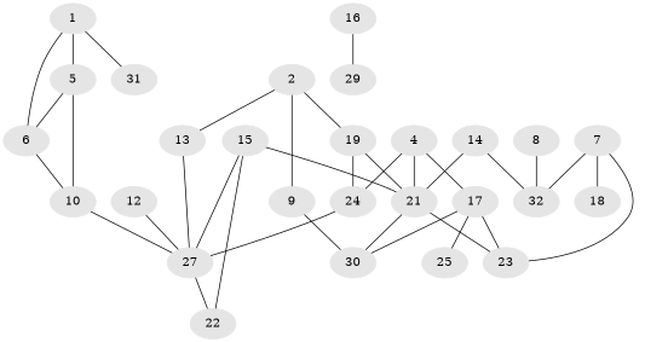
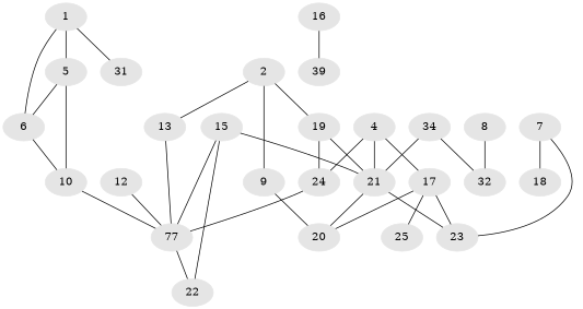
  graph {
    node [color=gray90 style=filled]
    edge [weight=1.0]
    1
    5
    6
    31
    10
    2
    9
    13
    19
-   30
-   27
+   30 [label=20]
+   27 [label=77]
    21
    24
    4
    17
    23
    25
    7
    18
    32
    8
    22
    12
-   14
+   14 [label=34]
    15
    16
-   29
+   29 [label=39]
    1 -- 5
    1 -- 6
    1 -- 31
    5 -- 6
    5 -- 10 [weight=2.0]
    6 -- 10
    10 -- 27
    2 -- 9
    2 -- 13
    2 -- 19
    9 -- 30 [weight=2.0]
    13 -- 27
    19 -- 21
    19 -- 24
    27 -- 22
    21 -- 30
    21 -- 23
    24 -- 27
    4 -- 21 [weight=3.0]
    4 -- 24 [weight=2.0]
    4 -- 17
    17 -- 30
    17 -- 23
    17 -- 25
    7 -- 23
    7 -- 18
-   7 -- 32
    8 -- 32
    12 -- 27
    14 -- 21
    14 -- 32
    15 -- 27
    15 -- 21
    15 -- 22
    16 -- 29
  }
